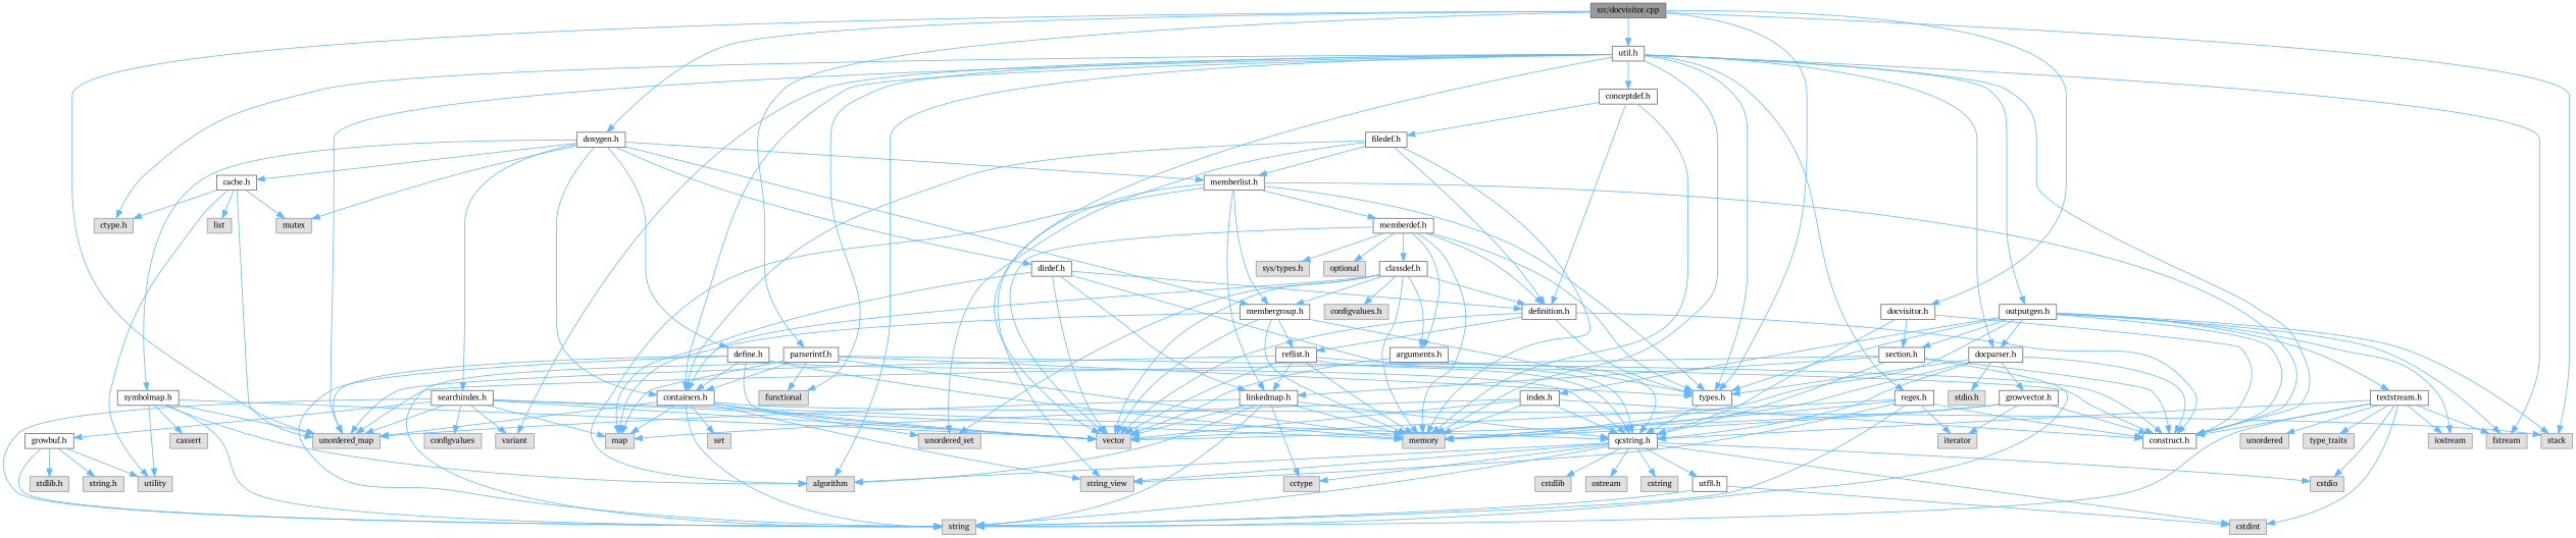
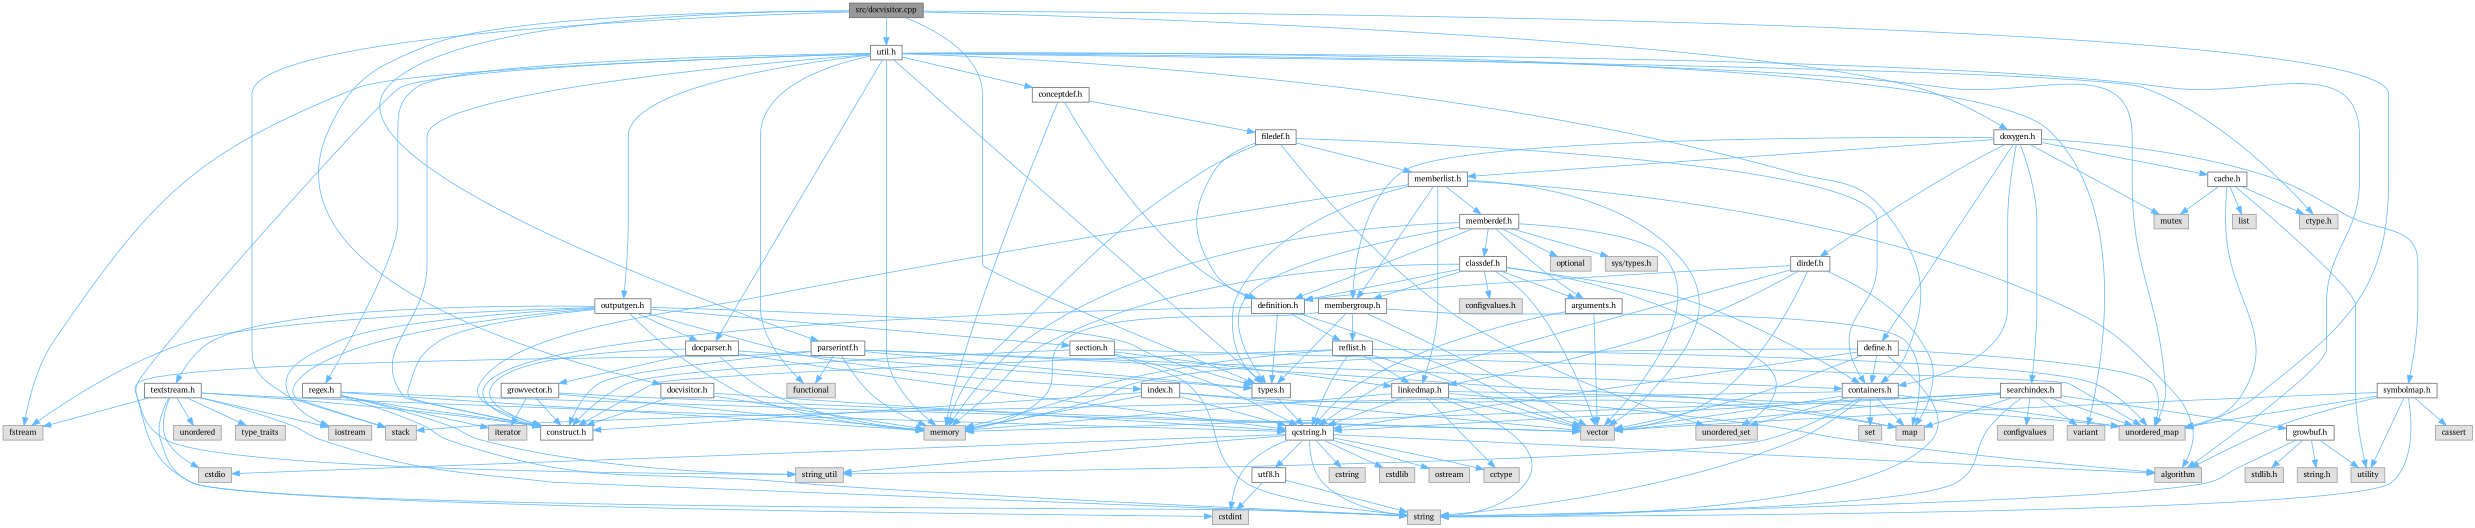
  digraph {
    fontname="PT Serif"
    node [color=grey60 fillcolor="#E0E0E0" fontname="PT Serif" fontsize=10 shape=box style=filled]
    edge [color=steelblue1 fontname="PT Serif" fontsize=10 labelfontname=Helvetica labelfontsize=10 style=solid]
    n1 [color=gray40 fillcolor=grey60 fontcolor=black height=0.2 label="src/docvisitor.cpp" width=0.4]
    n2 [height=0.2 label=unordered_map width=0.4]
    n3 [height=0.2 label=stack width=0.4]
    n4 [color=grey40 fillcolor=white height=0.2 label="parserintf.h" width=0.4]
    n5 [color=grey40 fillcolor=white height=0.2 label="types.h" width=0.4]
    n6 [color=grey40 fillcolor=white height=0.2 label="docvisitor.h" width=0.4]
    n7 [color=grey40 fillcolor=white height=0.2 label="util.h" width=0.4]
    n8 [color=grey40 fillcolor=white height=0.2 label="doxygen.h" width=0.4]
    n9 [height=0.2 label=functional width=0.4]
    n10 [height=0.2 label=memory width=0.4]
    n11 [height=0.2 label=map width=0.4]
    n12 [height=0.2 label=string width=0.4]
    n13 [color=grey40 fillcolor=white height=0.2 label="containers.h" width=0.4]
    n14 [color=grey40 fillcolor=white height=0.2 label="construct.h" width=0.4]
    n15 [color=grey40 fillcolor=white height=0.2 label="qcstring.h" width=0.4]
-   n16 [height=0.2 label=string_view width=0.4]
+   n16 [height=0.2 label=string_util width=0.4]
    n17 [height=0.2 label=algorithm width=0.4]
    n18 [height=0.2 label=fstream width=0.4]
    n19 [height=0.2 label=variant width=0.4]
    n20 [height=0.2 label="ctype.h" width=0.4]
    n21 [color=grey40 fillcolor=white height=0.2 label="docparser.h" width=0.4]
    n22 [color=grey40 fillcolor=white height=0.2 label="outputgen.h" width=0.4]
    n23 [color=grey40 fillcolor=white height=0.2 label="regex.h" width=0.4]
    n24 [color=grey40 fillcolor=white height=0.2 label="conceptdef.h" width=0.4]
    n25 [color=grey40 fillcolor=white height=0.2 label="memberlist.h" width=0.4]
    n26 [color=grey40 fillcolor=white height=0.2 label="membergroup.h" width=0.4]
    n27 [height=0.2 label=mutex width=0.4]
    n28 [color=grey40 fillcolor=white height=0.2 label="dirdef.h" width=0.4]
    n29 [color=grey40 fillcolor=white height=0.2 label="define.h" width=0.4]
    n30 [color=grey40 fillcolor=white height=0.2 label="cache.h" width=0.4]
    n31 [color=grey40 fillcolor=white height=0.2 label="symbolmap.h" width=0.4]
    n32 [color=grey40 fillcolor=white height=0.2 label="searchindex.h" width=0.4]
    n33 [height=0.2 label=vector width=0.4]
    n34 [height=0.2 label=set width=0.4]
    n35 [height=0.2 label=unordered_set width=0.4]
    n36 [height=0.2 label=cctype width=0.4]
    n37 [height=0.2 label=cstring width=0.4]
    n38 [height=0.2 label=cstdio width=0.4]
    n39 [height=0.2 label=cstdlib width=0.4]
    n40 [height=0.2 label=cstdint width=0.4]
    n41 [height=0.2 label=ostream width=0.4]
    n42 [color=grey40 fillcolor=white height=0.2 label="utf8.h" width=0.4]
-   n43 [height=0.2 label="stdio.h" width=0.4]
    n44 [color=grey40 fillcolor=white height=0.2 label="growvector.h" width=0.4]
    n45 [height=0.2 label=iostream width=0.4]
    n46 [color=grey40 fillcolor=white height=0.2 label="index.h" width=0.4]
    n47 [color=grey40 fillcolor=white height=0.2 label="section.h" width=0.4]
    n48 [color=grey40 fillcolor=white height=0.2 label="textstream.h" width=0.4]
    n49 [height=0.2 label=iterator width=0.4]
    n50 [color=grey40 fillcolor=white height=0.2 label="definition.h" width=0.4]
    n51 [color=grey40 fillcolor=white height=0.2 label="filedef.h" width=0.4]
    n52 [color=grey40 fillcolor=white height=0.2 label="linkedmap.h" width=0.4]
    n53 [height=0.2 label=unordered width=0.4]
    n54 [height=0.2 label=type_traits width=0.4]
    n55 [color=grey40 fillcolor=white height=0.2 label="reflist.h" width=0.4]
    n56 [color=grey40 fillcolor=white height=0.2 label="memberdef.h" width=0.4]
    n57 [height=0.2 label=optional width=0.4]
    n58 [height=0.2 label="sys/types.h" width=0.4]
    n59 [color=grey40 fillcolor=white height=0.2 label="arguments.h" width=0.4]
    n60 [color=grey40 fillcolor=white height=0.2 label="classdef.h" width=0.4]
    n61 [height=0.2 label="configvalues.h" width=0.4]
    n62 [height=0.2 label=list width=0.4]
    n63 [height=0.2 label=utility width=0.4]
    n64 [height=0.2 label=cassert width=0.4]
    n65 [height=0.2 label=configvalues width=0.4]
    n66 [color=grey40 fillcolor=white height=0.2 label="growbuf.h" width=0.4]
    n67 [height=0.2 label="stdlib.h" width=0.4]
    n68 [height=0.2 label="string.h" width=0.4]
    n1 -> n2
    n1 -> n3
    n1 -> n4
    n1 -> n5
    n1 -> n6
    n1 -> n7
    n1 -> n8
    n4 -> n5
    n4 -> n9
    n4 -> n10
    n4 -> n11
    n4 -> n12
    n4 -> n13
    n4 -> n14
    n5 -> n15
-   n6 -> n47
+   n6 -> n10
    n6 -> n14
    n6 -> n15
    n7 -> n2
    n7 -> n5
    n7 -> n9
    n7 -> n10
    n7 -> n13
    n7 -> n14
    n7 -> n16
    n7 -> n17
    n7 -> n18
    n7 -> n19
    n7 -> n20
    n7 -> n21
    n7 -> n22
    n7 -> n23
    n7 -> n24
    n8 -> n13
    n8 -> n25
    n8 -> n26
    n8 -> n27
    n8 -> n28
    n8 -> n29
    n8 -> n30
    n8 -> n31
    n8 -> n32
    n13 -> n2
    n13 -> n3
    n13 -> n11
    n13 -> n12
    n13 -> n16
    n13 -> n33
    n13 -> n34
    n13 -> n35
    n15 -> n12
    n15 -> n16
    n15 -> n17
    n15 -> n36
    n15 -> n37
    n15 -> n38
    n15 -> n39
    n15 -> n40
    n15 -> n41
    n15 -> n42
    n21 -> n5
    n21 -> n10
    n21 -> n14
    n21 -> n15
-   n21 -> n43
    n21 -> n44
    n22 -> n3
    n22 -> n5
    n22 -> n10
    n22 -> n14
    n22 -> n18
    n22 -> n21
    n22 -> n45
    n22 -> n46
    n22 -> n47
    n22 -> n48
    n23 -> n10
    n23 -> n12
    n23 -> n14
    n23 -> n16
    n23 -> n33
    n23 -> n49
    n24 -> n10
    n24 -> n50
    n24 -> n51
    n25 -> n5
    n25 -> n14
    n25 -> n17
    n25 -> n26
    n25 -> n33
    n25 -> n52
    n25 -> n56
    n26 -> n5
    n26 -> n10
    n26 -> n11
    n26 -> n33
    n26 -> n55
    n28 -> n11
    n28 -> n15
    n28 -> n33
    n28 -> n50
    n28 -> n52
    n29 -> n2
    n29 -> n10
    n29 -> n12
    n29 -> n13
    n29 -> n15
    n29 -> n33
    n30 -> n2
    n30 -> n20
    n30 -> n27
    n30 -> n62
    n30 -> n63
    n31 -> n2
    n31 -> n12
    n31 -> n17
    n31 -> n33
    n31 -> n63
    n31 -> n64
    n32 -> n2
    n32 -> n10
    n32 -> n11
    n32 -> n12
    n32 -> n15
    n32 -> n19
    n32 -> n33
    n32 -> n65
    n32 -> n66
    n42 -> n12
    n42 -> n40
    n44 -> n10
    n44 -> n14
    n44 -> n33
    n44 -> n49
    n46 -> n10
    n46 -> n11
    n46 -> n14
    n46 -> n15
    n46 -> n33
    n47 -> n2
    n47 -> n12
    n47 -> n14
    n47 -> n15
    n47 -> n52
    n48 -> n12
    n48 -> n14
    n48 -> n15
    n48 -> n18
    n48 -> n38
    n48 -> n40
    n48 -> n45
    n48 -> n53
    n48 -> n54
    n50 -> n5
    n50 -> n14
    n50 -> n33
    n50 -> n55
    n51 -> n10
    n51 -> n13
    n51 -> n25
    n51 -> n35
    n51 -> n50
    n52 -> n2
    n52 -> n10
    n52 -> n12
    n52 -> n15
    n52 -> n17
    n52 -> n33
    n52 -> n36
    n55 -> n2
    n55 -> n10
    n55 -> n14
    n55 -> n15
    n55 -> n33
    n55 -> n52
    n56 -> n5
    n56 -> n10
    n56 -> n33
    n56 -> n50
    n56 -> n57
    n56 -> n58
    n56 -> n59
    n56 -> n60
    n59 -> n15
    n59 -> n33
    n60 -> n10
    n60 -> n13
    n60 -> n26
    n60 -> n33
    n60 -> n35
    n60 -> n50
    n60 -> n59
    n60 -> n61
    n66 -> n12
    n66 -> n63
    n66 -> n67
    n66 -> n68
  }
